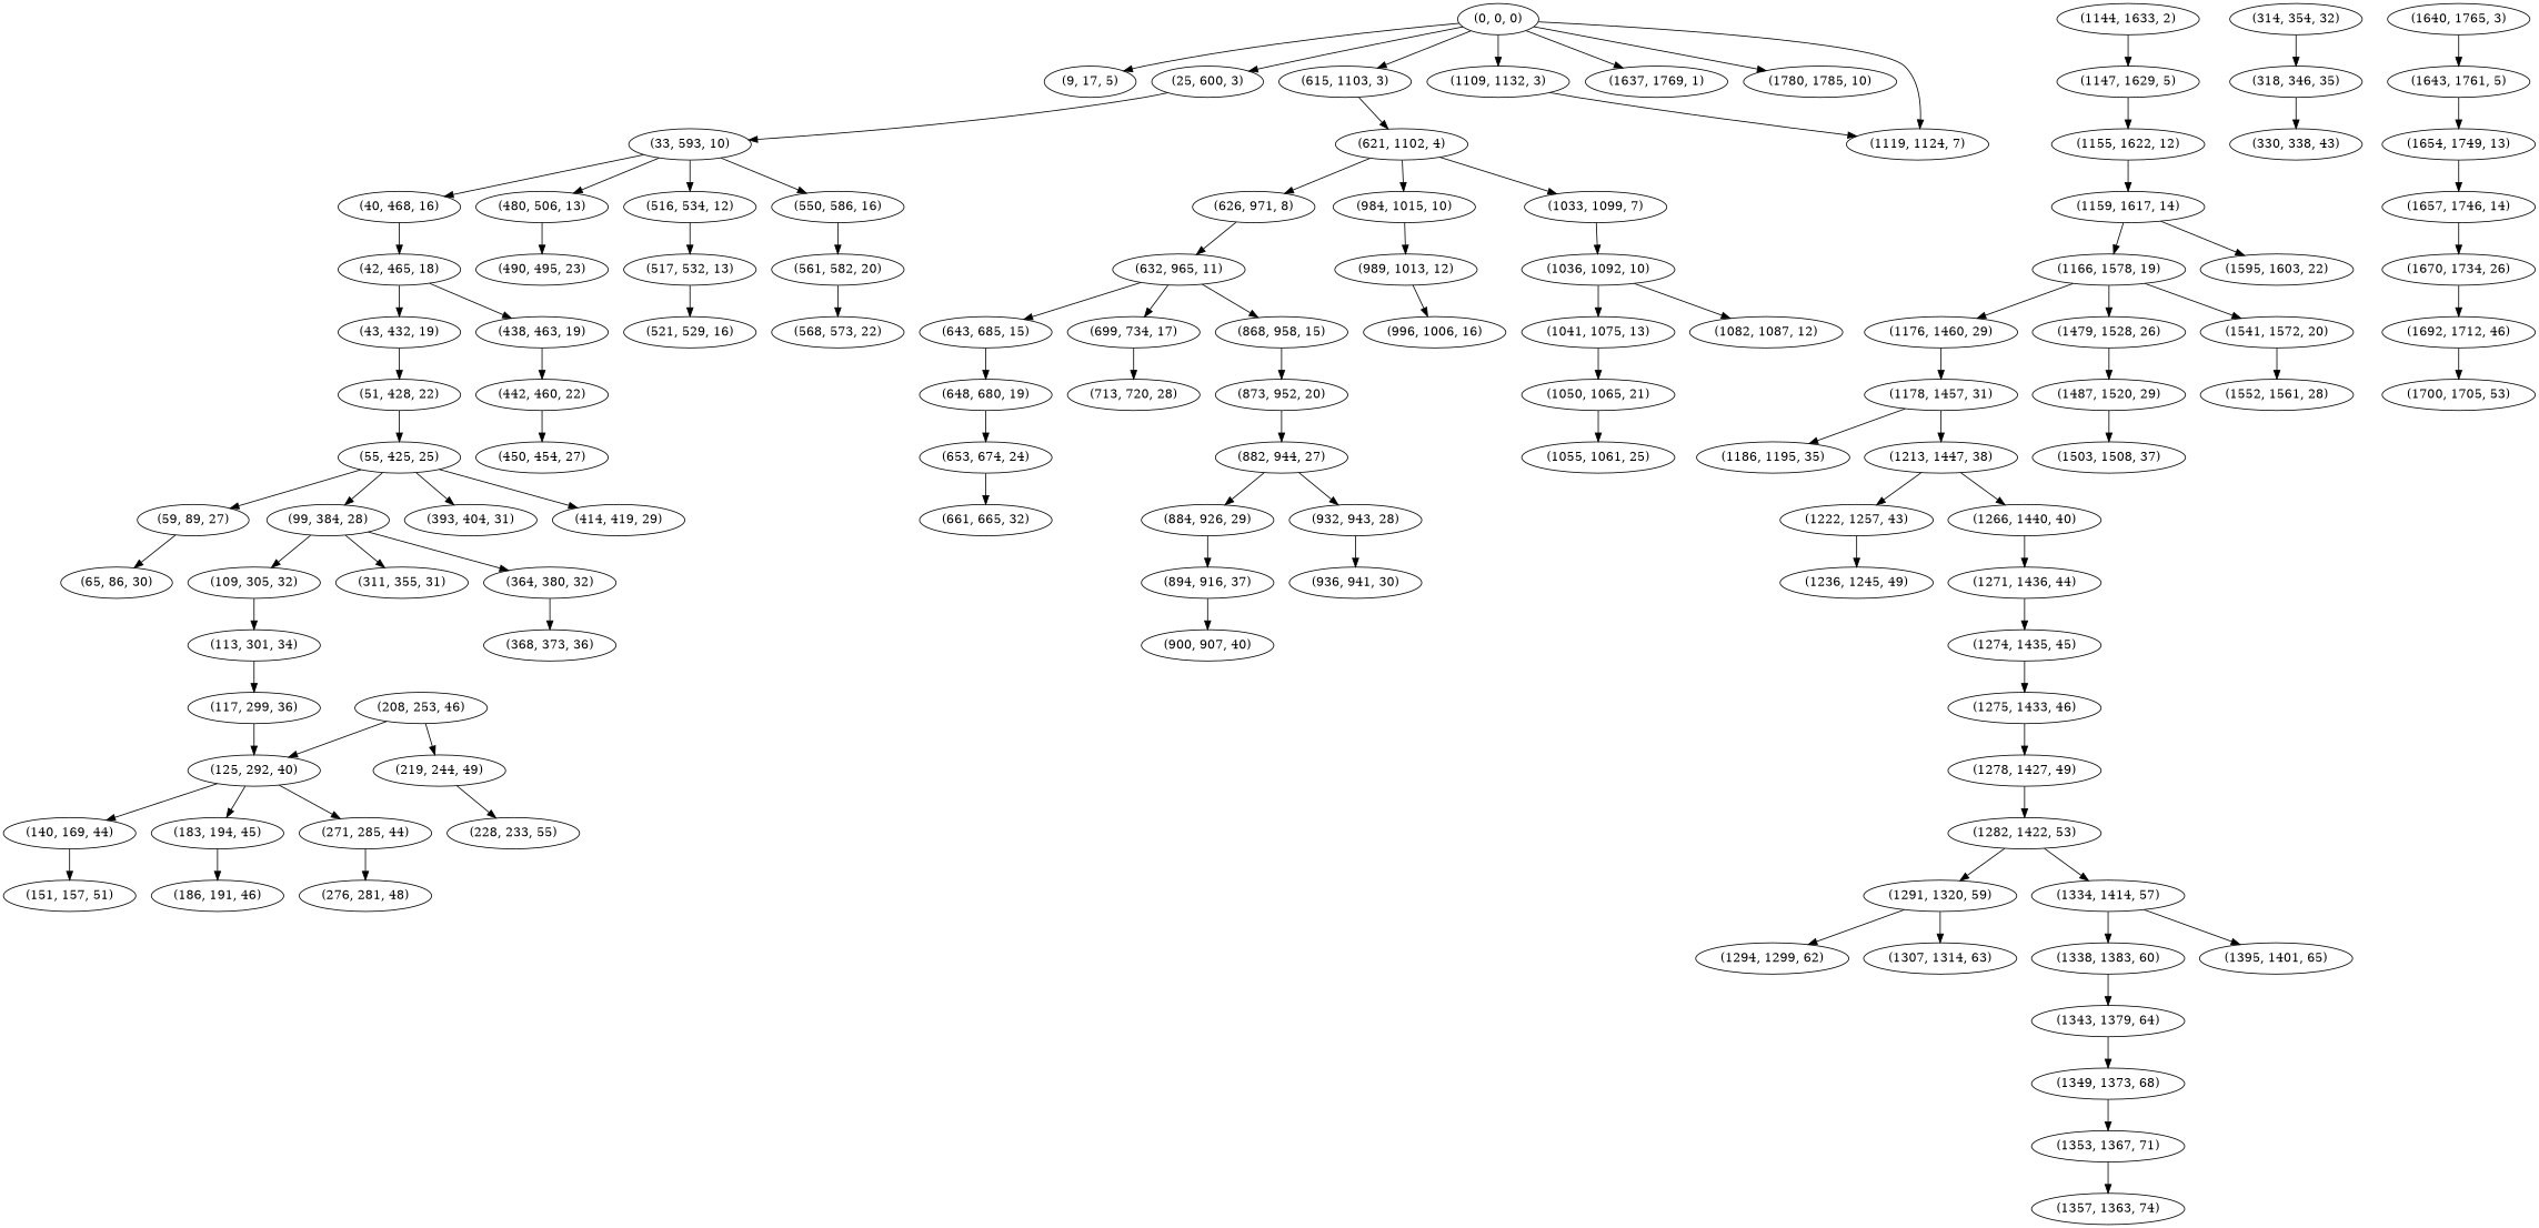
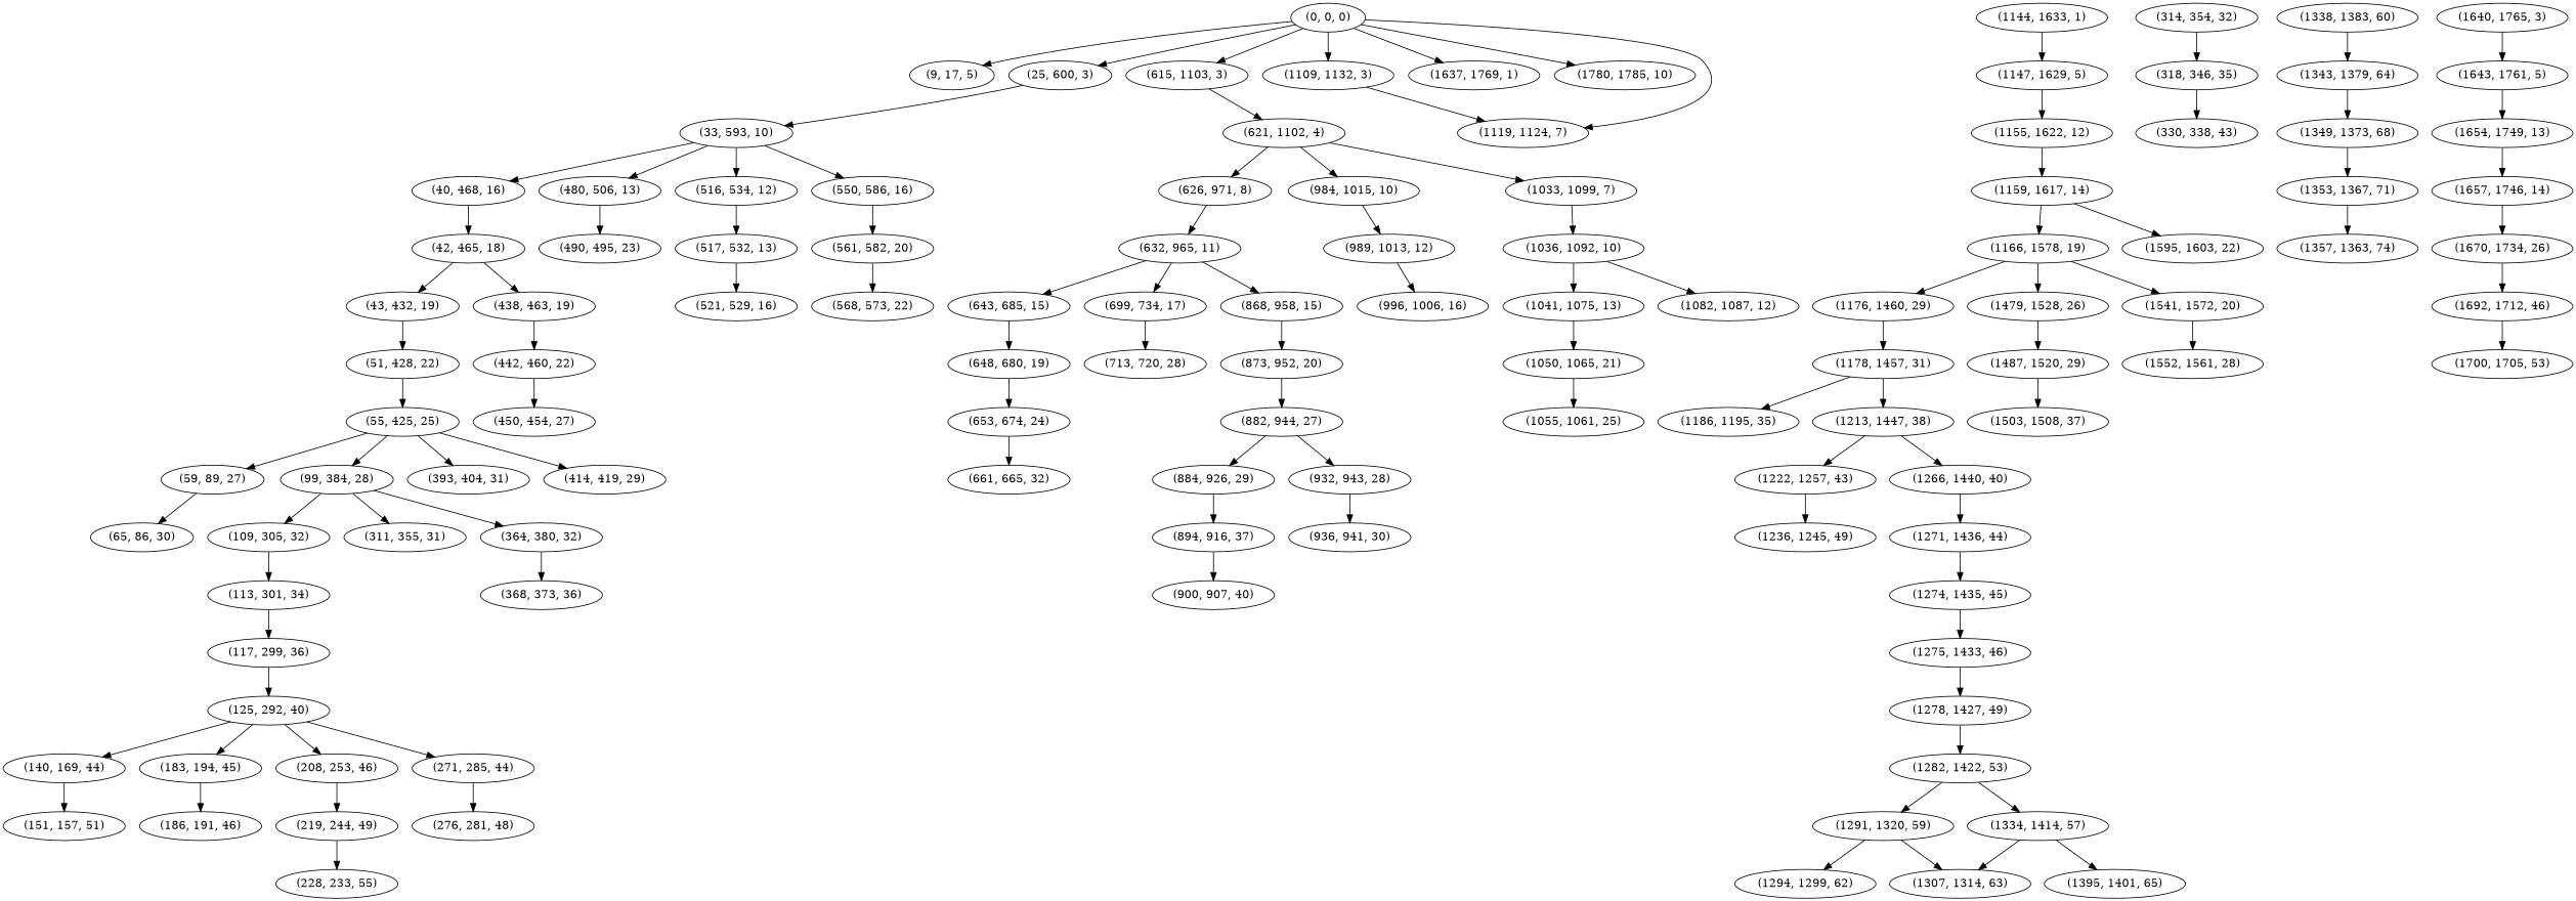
  digraph {
    "(0, 0, 0)"
    "(9, 17, 5)"
    "(25, 600, 3)"
    "(615, 1103, 3)"
    "(1109, 1132, 3)"
    "(1637, 1769, 1)"
    "(1780, 1785, 10)"
    "(1119, 1124, 7)"
    "(33, 593, 10)"
    "(621, 1102, 4)"
-   "(1144, 1633, 2)"
+   "(1144, 1633, 2)" [label="(1144, 1633, 1)"]
    "(1147, 1629, 5)"
    "(40, 468, 16)"
    "(480, 506, 13)"
    "(516, 534, 12)"
    "(550, 586, 16)"
    "(42, 465, 18)"
    "(490, 495, 23)"
    "(517, 532, 13)"
    "(561, 582, 20)"
    "(43, 432, 19)"
    "(438, 463, 19)"
    "(51, 428, 22)"
    "(442, 460, 22)"
    "(55, 425, 25)"
    "(59, 89, 27)"
    "(99, 384, 28)"
    "(393, 404, 31)"
    "(414, 419, 29)"
    "(65, 86, 30)"
    "(109, 305, 32)"
    "(311, 355, 31)"
    "(364, 380, 32)"
    "(113, 301, 34)"
    "(368, 373, 36)"
    "(117, 299, 36)"
    "(125, 292, 40)"
    "(140, 169, 44)"
    "(183, 194, 45)"
    "(208, 253, 46)"
    "(271, 285, 44)"
    "(151, 157, 51)"
    "(186, 191, 46)"
    "(219, 244, 49)"
    "(276, 281, 48)"
    "(228, 233, 55)"
    "(314, 354, 32)"
    "(318, 346, 35)"
    "(330, 338, 43)"
    "(450, 454, 27)"
    "(521, 529, 16)"
    "(568, 573, 22)"
    "(626, 971, 8)"
    "(984, 1015, 10)"
    "(1033, 1099, 7)"
    "(632, 965, 11)"
    "(989, 1013, 12)"
    "(1036, 1092, 10)"
    "(643, 685, 15)"
    "(699, 734, 17)"
    "(868, 958, 15)"
    "(648, 680, 19)"
    "(713, 720, 28)"
    "(873, 952, 20)"
    "(653, 674, 24)"
    "(661, 665, 32)"
    "(882, 944, 27)"
    "(884, 926, 29)"
    "(932, 943, 28)"
    "(894, 916, 37)"
    "(936, 941, 30)"
    "(900, 907, 40)"
    "(996, 1006, 16)"
    "(1041, 1075, 13)"
    "(1082, 1087, 12)"
    "(1050, 1065, 21)"
    "(1055, 1061, 25)"
    "(1155, 1622, 12)"
    "(1159, 1617, 14)"
    "(1166, 1578, 19)"
    "(1595, 1603, 22)"
    "(1176, 1460, 29)"
    "(1479, 1528, 26)"
    "(1541, 1572, 20)"
    "(1178, 1457, 31)"
    "(1487, 1520, 29)"
    "(1552, 1561, 28)"
    "(1186, 1195, 35)"
    "(1213, 1447, 38)"
    "(1222, 1257, 43)"
    "(1266, 1440, 40)"
    "(1236, 1245, 49)"
    "(1271, 1436, 44)"
    "(1274, 1435, 45)"
    "(1275, 1433, 46)"
    "(1278, 1427, 49)"
    "(1282, 1422, 53)"
    "(1291, 1320, 59)"
    "(1334, 1414, 57)"
    "(1294, 1299, 62)"
    "(1307, 1314, 63)"
    "(1338, 1383, 60)"
    "(1395, 1401, 65)"
    "(1343, 1379, 64)"
    "(1349, 1373, 68)"
    "(1353, 1367, 71)"
    "(1357, 1363, 74)"
    "(1503, 1508, 37)"
    "(1640, 1765, 3)"
    "(1643, 1761, 5)"
    "(1654, 1749, 13)"
    "(1657, 1746, 14)"
    "(1670, 1734, 26)"
    "(1692, 1712, 46)"
    "(1700, 1705, 53)"
    "(0, 0, 0)" -> "(9, 17, 5)"
    "(0, 0, 0)" -> "(25, 600, 3)"
    "(0, 0, 0)" -> "(615, 1103, 3)"
    "(0, 0, 0)" -> "(1109, 1132, 3)"
    "(0, 0, 0)" -> "(1637, 1769, 1)"
    "(0, 0, 0)" -> "(1780, 1785, 10)"
    "(0, 0, 0)" -> "(1119, 1124, 7)"
    "(25, 600, 3)" -> "(33, 593, 10)"
    "(615, 1103, 3)" -> "(621, 1102, 4)"
    "(1109, 1132, 3)" -> "(1119, 1124, 7)"
    "(33, 593, 10)" -> "(40, 468, 16)"
    "(33, 593, 10)" -> "(480, 506, 13)"
    "(33, 593, 10)" -> "(516, 534, 12)"
    "(33, 593, 10)" -> "(550, 586, 16)"
    "(621, 1102, 4)" -> "(626, 971, 8)"
    "(621, 1102, 4)" -> "(984, 1015, 10)"
    "(621, 1102, 4)" -> "(1033, 1099, 7)"
    "(1144, 1633, 2)" -> "(1147, 1629, 5)"
    "(1147, 1629, 5)" -> "(1155, 1622, 12)"
    "(40, 468, 16)" -> "(42, 465, 18)"
    "(480, 506, 13)" -> "(490, 495, 23)"
    "(516, 534, 12)" -> "(517, 532, 13)"
    "(550, 586, 16)" -> "(561, 582, 20)"
    "(42, 465, 18)" -> "(43, 432, 19)"
    "(42, 465, 18)" -> "(438, 463, 19)"
    "(517, 532, 13)" -> "(521, 529, 16)"
    "(561, 582, 20)" -> "(568, 573, 22)"
    "(43, 432, 19)" -> "(51, 428, 22)"
    "(438, 463, 19)" -> "(442, 460, 22)"
    "(51, 428, 22)" -> "(55, 425, 25)"
    "(442, 460, 22)" -> "(450, 454, 27)"
    "(55, 425, 25)" -> "(59, 89, 27)"
    "(55, 425, 25)" -> "(99, 384, 28)"
    "(55, 425, 25)" -> "(393, 404, 31)"
    "(55, 425, 25)" -> "(414, 419, 29)"
    "(59, 89, 27)" -> "(65, 86, 30)"
    "(99, 384, 28)" -> "(109, 305, 32)"
    "(99, 384, 28)" -> "(311, 355, 31)"
    "(99, 384, 28)" -> "(364, 380, 32)"
    "(109, 305, 32)" -> "(113, 301, 34)"
    "(364, 380, 32)" -> "(368, 373, 36)"
    "(113, 301, 34)" -> "(117, 299, 36)"
    "(117, 299, 36)" -> "(125, 292, 40)"
    "(125, 292, 40)" -> "(140, 169, 44)"
    "(125, 292, 40)" -> "(183, 194, 45)"
-   "(208, 253, 46)" -> "(125, 292, 40)"
+   "(125, 292, 40)" -> "(208, 253, 46)"
    "(125, 292, 40)" -> "(271, 285, 44)"
    "(140, 169, 44)" -> "(151, 157, 51)"
    "(183, 194, 45)" -> "(186, 191, 46)"
    "(208, 253, 46)" -> "(219, 244, 49)"
    "(271, 285, 44)" -> "(276, 281, 48)"
    "(219, 244, 49)" -> "(228, 233, 55)"
    "(314, 354, 32)" -> "(318, 346, 35)"
    "(318, 346, 35)" -> "(330, 338, 43)"
    "(626, 971, 8)" -> "(632, 965, 11)"
    "(984, 1015, 10)" -> "(989, 1013, 12)"
    "(1033, 1099, 7)" -> "(1036, 1092, 10)"
    "(632, 965, 11)" -> "(643, 685, 15)"
    "(632, 965, 11)" -> "(699, 734, 17)"
    "(632, 965, 11)" -> "(868, 958, 15)"
    "(989, 1013, 12)" -> "(996, 1006, 16)"
    "(1036, 1092, 10)" -> "(1041, 1075, 13)"
    "(1036, 1092, 10)" -> "(1082, 1087, 12)"
    "(643, 685, 15)" -> "(648, 680, 19)"
    "(699, 734, 17)" -> "(713, 720, 28)"
    "(868, 958, 15)" -> "(873, 952, 20)"
    "(648, 680, 19)" -> "(653, 674, 24)"
    "(873, 952, 20)" -> "(882, 944, 27)"
    "(653, 674, 24)" -> "(661, 665, 32)"
    "(882, 944, 27)" -> "(884, 926, 29)"
    "(882, 944, 27)" -> "(932, 943, 28)"
    "(884, 926, 29)" -> "(894, 916, 37)"
    "(932, 943, 28)" -> "(936, 941, 30)"
    "(894, 916, 37)" -> "(900, 907, 40)"
    "(1041, 1075, 13)" -> "(1050, 1065, 21)"
    "(1050, 1065, 21)" -> "(1055, 1061, 25)"
    "(1155, 1622, 12)" -> "(1159, 1617, 14)"
    "(1159, 1617, 14)" -> "(1166, 1578, 19)"
    "(1159, 1617, 14)" -> "(1595, 1603, 22)"
    "(1166, 1578, 19)" -> "(1176, 1460, 29)"
    "(1166, 1578, 19)" -> "(1479, 1528, 26)"
    "(1166, 1578, 19)" -> "(1541, 1572, 20)"
    "(1176, 1460, 29)" -> "(1178, 1457, 31)"
    "(1479, 1528, 26)" -> "(1487, 1520, 29)"
    "(1541, 1572, 20)" -> "(1552, 1561, 28)"
    "(1178, 1457, 31)" -> "(1186, 1195, 35)"
    "(1178, 1457, 31)" -> "(1213, 1447, 38)"
    "(1487, 1520, 29)" -> "(1503, 1508, 37)"
    "(1213, 1447, 38)" -> "(1222, 1257, 43)"
    "(1213, 1447, 38)" -> "(1266, 1440, 40)"
    "(1222, 1257, 43)" -> "(1236, 1245, 49)"
    "(1266, 1440, 40)" -> "(1271, 1436, 44)"
    "(1271, 1436, 44)" -> "(1274, 1435, 45)"
    "(1274, 1435, 45)" -> "(1275, 1433, 46)"
    "(1275, 1433, 46)" -> "(1278, 1427, 49)"
    "(1278, 1427, 49)" -> "(1282, 1422, 53)"
    "(1282, 1422, 53)" -> "(1291, 1320, 59)"
    "(1282, 1422, 53)" -> "(1334, 1414, 57)"
    "(1291, 1320, 59)" -> "(1294, 1299, 62)"
    "(1291, 1320, 59)" -> "(1307, 1314, 63)"
-   "(1334, 1414, 57)" -> "(1338, 1383, 60)"
+   "(1334, 1414, 57)" -> "(1307, 1314, 63)"
    "(1334, 1414, 57)" -> "(1395, 1401, 65)"
    "(1338, 1383, 60)" -> "(1343, 1379, 64)"
    "(1343, 1379, 64)" -> "(1349, 1373, 68)"
    "(1349, 1373, 68)" -> "(1353, 1367, 71)"
    "(1353, 1367, 71)" -> "(1357, 1363, 74)"
    "(1640, 1765, 3)" -> "(1643, 1761, 5)"
    "(1643, 1761, 5)" -> "(1654, 1749, 13)"
    "(1654, 1749, 13)" -> "(1657, 1746, 14)"
    "(1657, 1746, 14)" -> "(1670, 1734, 26)"
    "(1670, 1734, 26)" -> "(1692, 1712, 46)"
    "(1692, 1712, 46)" -> "(1700, 1705, 53)"
  }
